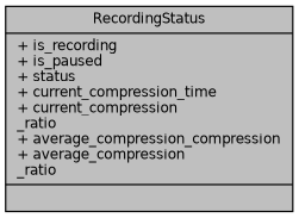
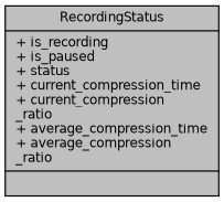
  digraph {
-   n1 [color=black fillcolor=grey75 fontcolor=black fontname=Helvetica fontsize=10 height=0.2 label="{RecordingStatus\n|+ is_recording\l+ is_paused\l+ status\l+ current_compression_time\l+ current_compression\l_ratio\l+ average_compression_compression\l+ average_compression\l_ratio\l|}" shape=record style=filled width=0.4]
+   n1 [color=black fillcolor=grey75 fontcolor=black fontname=Helvetica fontsize=10 height=0.2 label="{RecordingStatus\n|+ is_recording\l+ is_paused\l+ status\l+ current_compression_time\l+ current_compression\l_ratio\l+ average_compression_time\l+ average_compression\l_ratio\l|}" shape=record style=filled width=0.4]
  }
